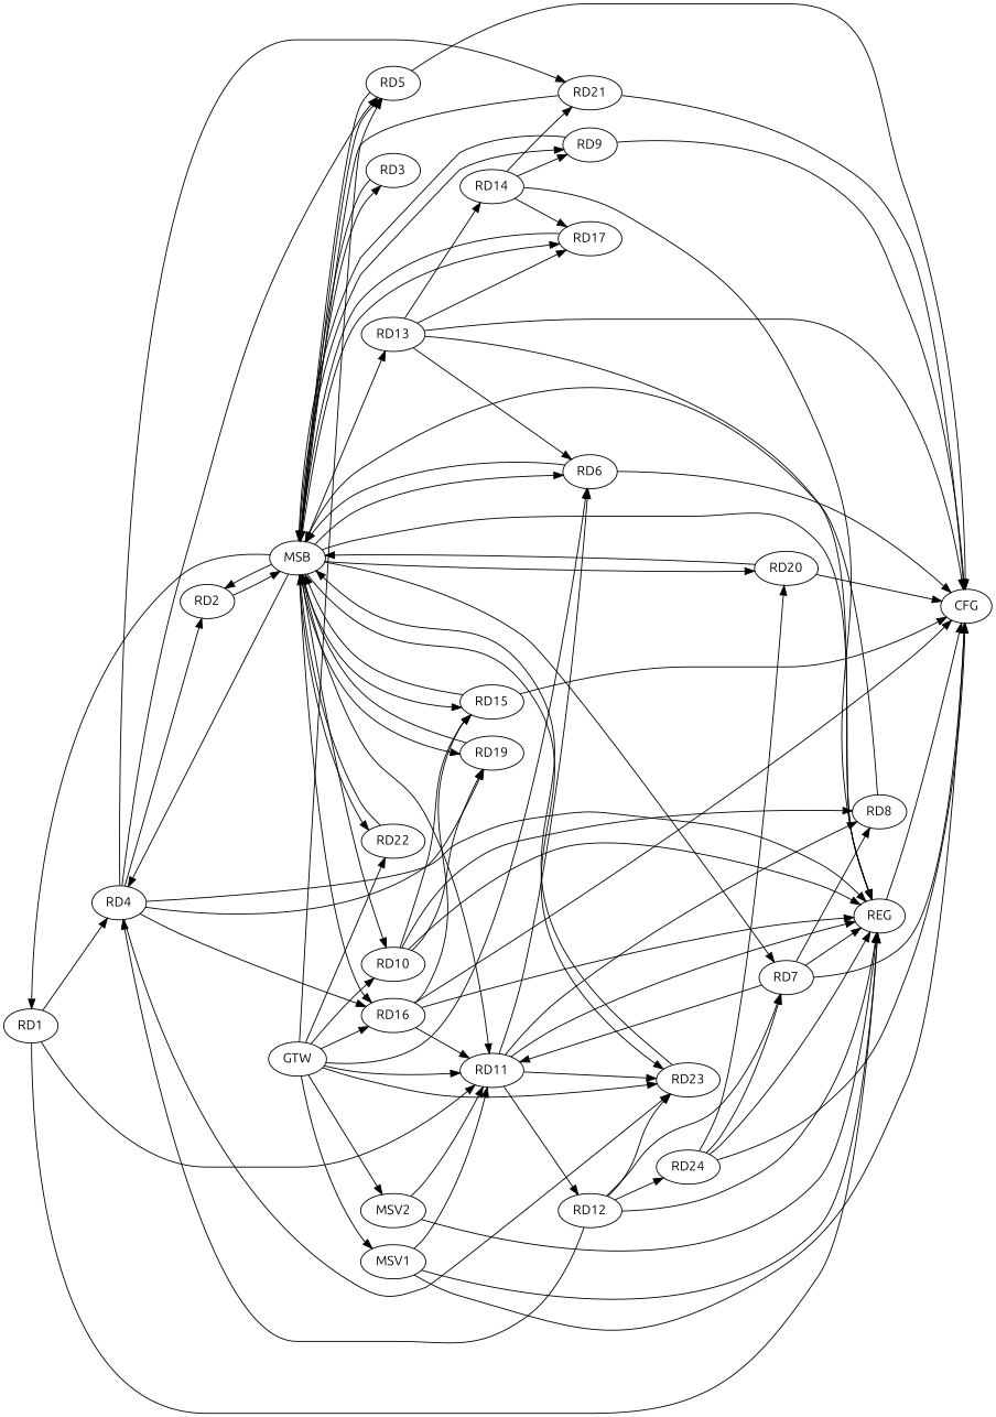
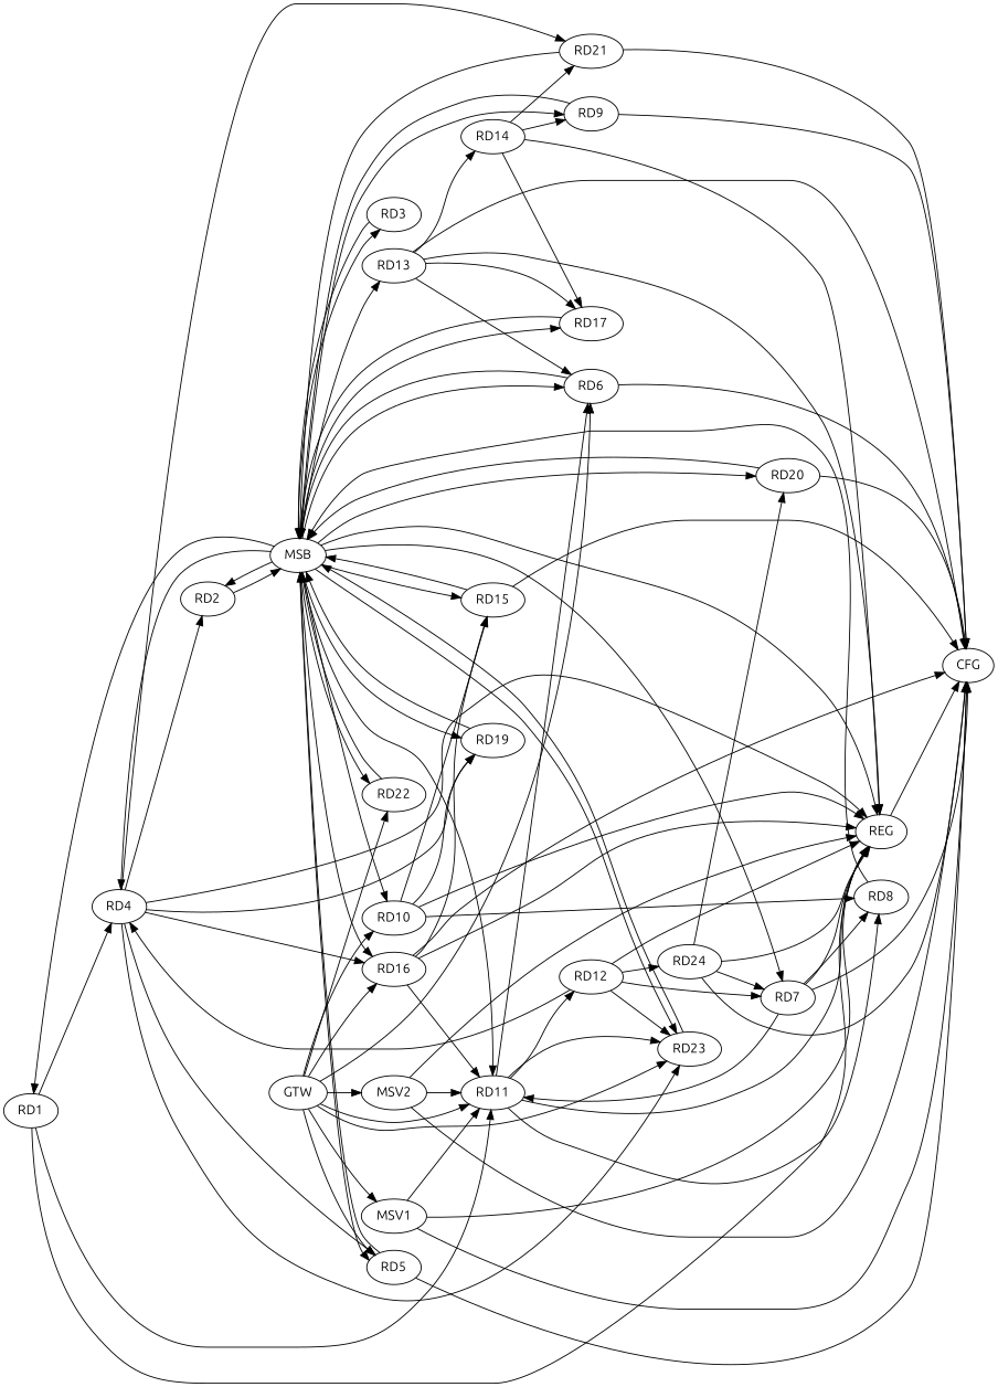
  strict digraph {
    fontname=Ubuntu
    rankdir=LR
    node [fontname=Ubuntu]
    edge [fontname=Ubuntu]
    n1 [label=RD1]
    n2 [label=RD4]
    n3 [label=RD11]
    n4 [label=REG]
    n5 [label=RD2]
    n6 [label=RD5]
    n7 [label=RD16]
    n8 [label=RD19]
    n9 [label=RD21]
    n10 [label=RD23]
    n11 [label=RD6]
    n12 [label=RD8]
    n13 [label=RD12]
    n14 [label=CFG]
    n15 [label=MSB]
    n16 [label=RD3]
    n17 [label=RD7]
    n18 [label=RD9]
    n19 [label=RD10]
    n20 [label=RD15]
    n21 [label=RD13]
    n22 [label=RD17]
    n23 [label=RD20]
    n24 [label=RD22]
    n25 [label=RD24]
    n26 [label=RD14]
    n27 [label=GTW]
    n28 [label=MSV1]
    n29 [label=MSV2]
    n1 -> n2
    n1 -> n3
    n1 -> n4
    n2 -> n4
    n2 -> n5
    n2 -> n6
    n2 -> n7
    n2 -> n8
    n2 -> n9
    n2 -> n10
    n3 -> n4
    n3 -> n10
    n3 -> n11
    n3 -> n12
    n3 -> n13
    n4 -> n14
    n5 -> n15
    n6 -> n14
    n6 -> n15
    n7 -> n3
    n7 -> n4
    n7 -> n14
    n7 -> n20
    n8 -> n15
    n9 -> n14
    n9 -> n15
    n10 -> n15
    n11 -> n14
    n11 -> n15
    n12 -> n15
    n13 -> n2
    n13 -> n4
    n13 -> n10
    n13 -> n17
    n13 -> n25
    n15 -> n1
    n15 -> n2
    n15 -> n3
    n15 -> n4
    n15 -> n5
    n15 -> n6
    n15 -> n7
    n15 -> n8
    n15 -> n10
    n15 -> n11
    n15 -> n16
    n15 -> n17
    n15 -> n18
    n15 -> n19
    n15 -> n20
    n15 -> n21
    n15 -> n22
    n15 -> n23
    n15 -> n24
    n16 -> n15
    n17 -> n3
    n17 -> n4
    n17 -> n12
    n17 -> n14
    n18 -> n14
    n18 -> n15
    n19 -> n4
    n19 -> n8
    n19 -> n12
    n19 -> n20
    n20 -> n14
    n20 -> n15
    n21 -> n4
    n21 -> n11
    n21 -> n14
    n21 -> n22
    n21 -> n26
    n22 -> n15
    n23 -> n14
    n23 -> n15
    n24 -> n15
    n25 -> n4
    n25 -> n14
    n25 -> n17
    n25 -> n23
    n26 -> n4
    n26 -> n9
    n26 -> n18
    n26 -> n22
    n27 -> n3
    n27 -> n6
    n27 -> n7
    n27 -> n10
    n27 -> n11
    n27 -> n19
    n27 -> n24
    n27 -> n28
    n27 -> n29
    n28 -> n3
    n28 -> n4
    n28 -> n14
    n29 -> n3
    n29 -> n4
+   n29 -> n14
  }
